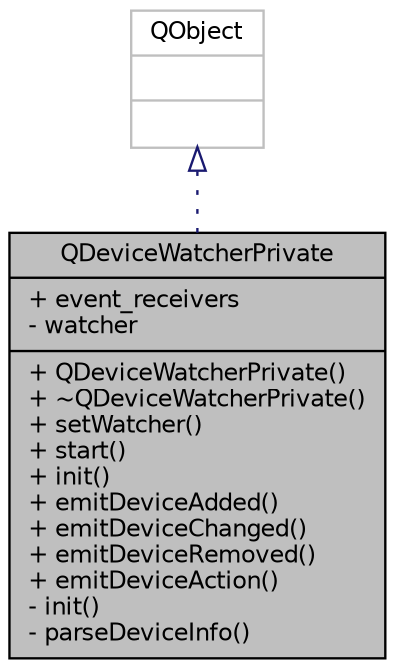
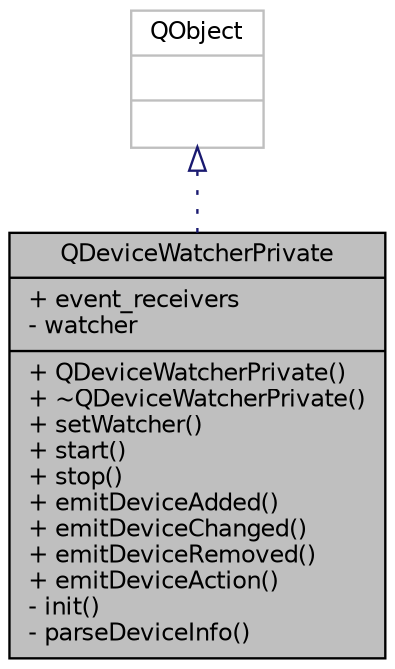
  digraph {
    node [fontname=Helvetica fontsize=10 shape=record style=filled]
-   n1 [color=black fillcolor=grey75 fontcolor=black height=0.2 label="{QDeviceWatcherPrivate\n|+ event_receivers\l- watcher\l|+ QDeviceWatcherPrivate()\l+ ~QDeviceWatcherPrivate()\l+ setWatcher()\l+ start()\l+ init()\l+ emitDeviceAdded()\l+ emitDeviceChanged()\l+ emitDeviceRemoved()\l+ emitDeviceAction()\l- init()\l- parseDeviceInfo()\l}" width=0.4]
+   n1 [color=black fillcolor=grey75 fontcolor=black height=0.2 label="{QDeviceWatcherPrivate\n|+ event_receivers\l- watcher\l|+ QDeviceWatcherPrivate()\l+ ~QDeviceWatcherPrivate()\l+ setWatcher()\l+ start()\l+ stop()\l+ emitDeviceAdded()\l+ emitDeviceChanged()\l+ emitDeviceRemoved()\l+ emitDeviceAction()\l- init()\l- parseDeviceInfo()\l}" width=0.4]
    n2 [color=grey75 fillcolor=white height=0.2 label="{QObject\n||}" width=0.4]
    n2 -> n1 [arrowtail=onormal color=midnightblue dir=back fontname=Helvetica fontsize=10 labelfontname=Helvetica labelfontsize=10 style=dotted]
  }
